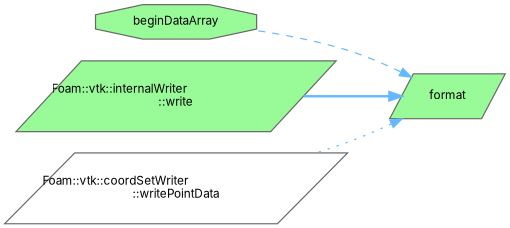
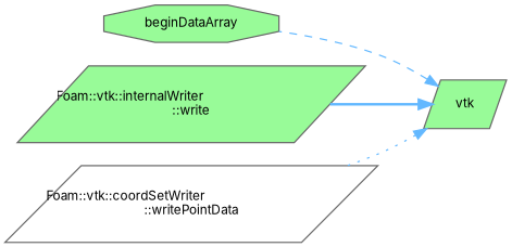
  digraph {
    fontname=Inter
    rankdir=RL
    node [color=grey40 fillcolor=palegreen fontname=Inter fontsize=10 shape=parallelogram style=filled]
    edge [color=steelblue1 dir=back fontname=Inter fontsize=10 labelfontname=Helvetica labelfontsize=10]
-   n1 [color=gray40 fontcolor=black height=0.2 label=format width=0.4]
+   n1 [color=gray40 fontcolor=black height=0.2 label=vtk width=0.4]
    n2 [height=0.2 label=beginDataArray shape=octagon width=0.4]
    n3 [height=0.2 label="Foam::vtk::internalWriter\l::write" width=0.4]
    n4 [fillcolor=white height=0.2 label="Foam::vtk::coordSetWriter\l::writePointData" width=0.4]
    n1 -> n2 [style=dashed]
    n1 -> n3 [style=bold]
    n1 -> n4 [style=dotted]
  }
